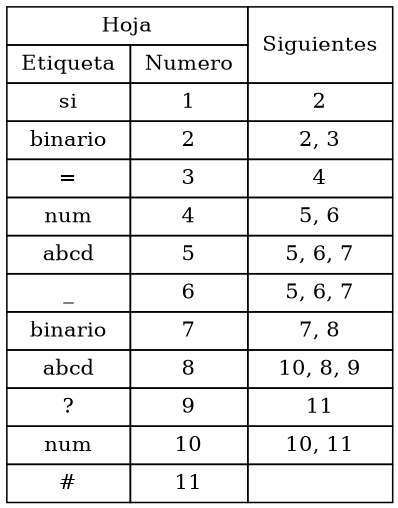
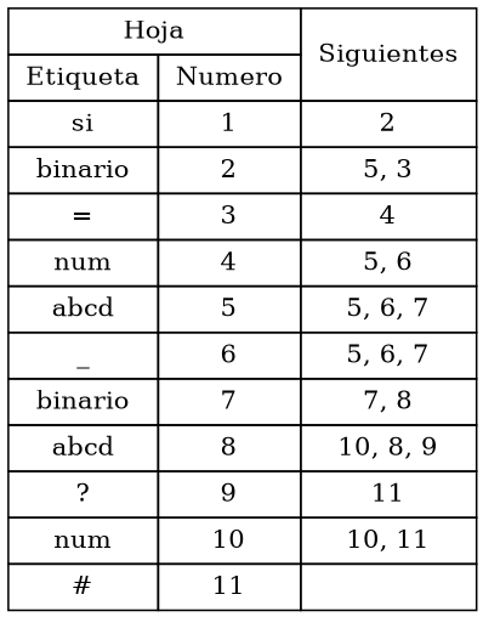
  digraph {
-   n1 [label=< <TABLE BORDER = "0" CELLBORDER = "1" CELLSPACING = "0" CELLPADDING = "4"><TR> <TD COLSPAN = "2"> Hoja </TD> <TD ROWSPAN = "2"> Siguientes </TD> </TR> <TR> <TD> Etiqueta </TD> <TD> Numero </TD> </TR> <TR> <TD> si </TD> <TD> 1 </TD> <TD> 2 </TD> </TR> <TR> <TD> binario </TD> <TD> 2 </TD> <TD> 2, 3 </TD> </TR> <TR> <TD> = </TD> <TD> 3 </TD> <TD> 4 </TD> </TR> <TR> <TD> num </TD> <TD> 4 </TD> <TD> 5, 6 </TD> </TR> <TR> <TD> abcd </TD> <TD> 5 </TD> <TD> 5, 6, 7 </TD> </TR> <TR> <TD> _ </TD> <TD> 6 </TD> <TD> 5, 6, 7 </TD> </TR> <TR> <TD> binario </TD> <TD> 7 </TD> <TD> 7, 8 </TD> </TR> <TR> <TD> abcd </TD> <TD> 8 </TD> <TD> 10, 8, 9 </TD> </TR> <TR> <TD> ? </TD> <TD> 9 </TD> <TD> 11 </TD> </TR> <TR> <TD> num </TD> <TD> 10 </TD> <TD> 10, 11 </TD> </TR> <TR> <TD> # </TD> <TD> 11 </TD> <TD>  </TD> </TR> </TABLE> > margin=0 shape=none]
+   n1 [label=< <TABLE BORDER = "0" CELLBORDER = "1" CELLSPACING = "0" CELLPADDING = "4"><TR> <TD COLSPAN = "2"> Hoja </TD> <TD ROWSPAN = "2"> Siguientes </TD> </TR> <TR> <TD> Etiqueta </TD> <TD> Numero </TD> </TR> <TR> <TD> si </TD> <TD> 1 </TD> <TD> 2 </TD> </TR> <TR> <TD> binario </TD> <TD> 2 </TD> <TD> 5, 3 </TD> </TR> <TR> <TD> = </TD> <TD> 3 </TD> <TD> 4 </TD> </TR> <TR> <TD> num </TD> <TD> 4 </TD> <TD> 5, 6 </TD> </TR> <TR> <TD> abcd </TD> <TD> 5 </TD> <TD> 5, 6, 7 </TD> </TR> <TR> <TD> _ </TD> <TD> 6 </TD> <TD> 5, 6, 7 </TD> </TR> <TR> <TD> binario </TD> <TD> 7 </TD> <TD> 7, 8 </TD> </TR> <TR> <TD> abcd </TD> <TD> 8 </TD> <TD> 10, 8, 9 </TD> </TR> <TR> <TD> ? </TD> <TD> 9 </TD> <TD> 11 </TD> </TR> <TR> <TD> num </TD> <TD> 10 </TD> <TD> 10, 11 </TD> </TR> <TR> <TD> # </TD> <TD> 11 </TD> <TD>  </TD> </TR> </TABLE> > margin=0 shape=none]
  }
